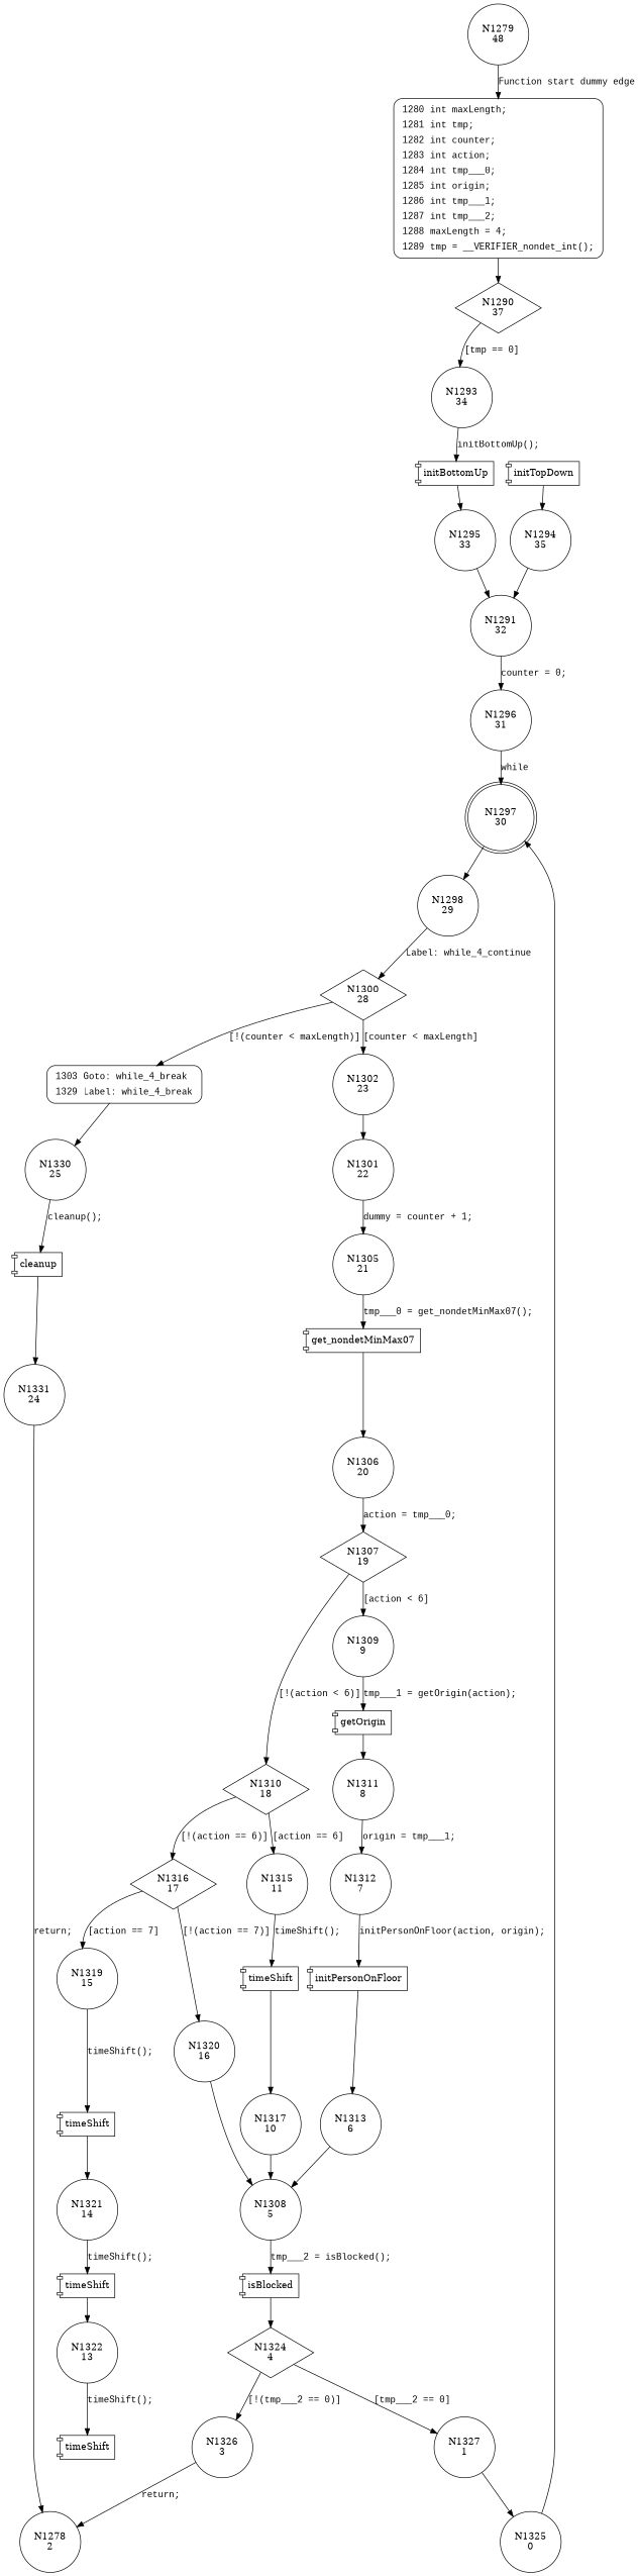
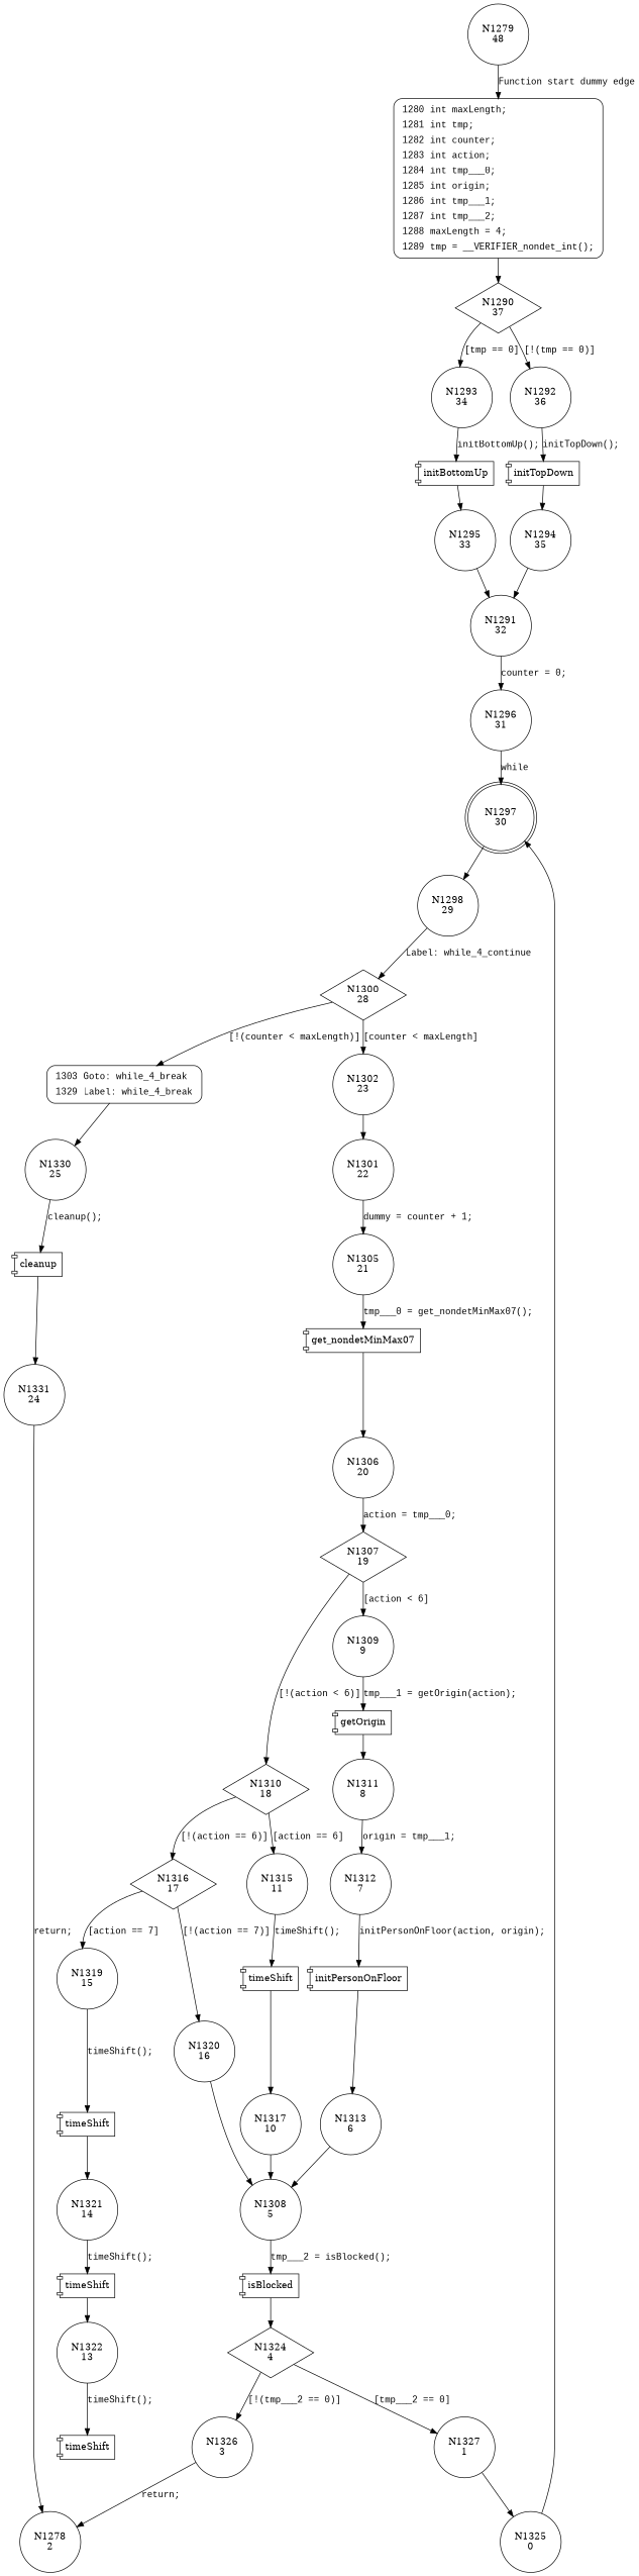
  digraph {
    node [shape=circle]
    edge [fontname="Courier New"]
    n1 [label="N1279\n48"]
    n2 [fillcolor=white fontname="Courier New" label=<<table border="0" cellborder="0" cellpadding="3" bgcolor="white"><tr><td align="right">1280</td><td align="left">int maxLength;</td></tr><tr><td align="right">1281</td><td align="left">int tmp;</td></tr><tr><td align="right">1282</td><td align="left">int counter;</td></tr><tr><td align="right">1283</td><td align="left">int action;</td></tr><tr><td align="right">1284</td><td align="left">int tmp___0;</td></tr><tr><td align="right">1285</td><td align="left">int origin;</td></tr><tr><td align="right">1286</td><td align="left">int tmp___1;</td></tr><tr><td align="right">1287</td><td align="left">int tmp___2;</td></tr><tr><td align="right">1288</td><td align="left">maxLength = 4;</td></tr><tr><td align="right">1289</td><td align="left">tmp = __VERIFIER_nondet_int();</td></tr></table>> penwidth=1 shape=Mrecord style="filled,bold"]
    n3 [label="N1290\n37" shape=diamond]
    n4 [label="N1293\n34"]
+   n5 [label="N1292\n36"]
    n6 [label=initBottomUp shape=component]
    n7 [label=initTopDown shape=component]
    n8 [label="N1295\n33"]
    n9 [label="N1294\n35"]
    n10 [label="N1291\n32"]
    n11 [label="N1296\n31"]
    n12 [label="N1297\n30" shape=doublecircle]
    n13 [label="N1298\n29"]
    n14 [label="N1300\n28" shape=diamond]
    n15 [label="N1302\n23"]
    n16 [fillcolor=white fontname="Courier New" label=<<table border="0" cellborder="0" cellpadding="3" bgcolor="white"><tr><td align="right">1303</td><td align="left">Goto: while_4_break</td></tr><tr><td align="right">1329</td><td align="left">Label: while_4_break</td></tr></table>> penwidth=1 shape=Mrecord style="filled,bold"]
    n17 [label="N1301\n22"]
    n18 [label="N1330\n25"]
    n19 [label="N1305\n21"]
    n20 [label=cleanup shape=component]
    n21 [label="N1331\n24"]
    n22 [label="N1278\n2"]
    n23 [label=get_nondetMinMax07 shape=component]
    n24 [label="N1306\n20"]
    n25 [label="N1307\n19" shape=diamond]
    n26 [label="N1309\n9"]
    n27 [label="N1310\n18" shape=diamond]
    n28 [label=getOrigin shape=component]
    n29 [label="N1315\n11"]
    n30 [label="N1316\n17" shape=diamond]
    n31 [label="N1311\n8"]
    n32 [label=timeShift shape=component]
    n33 [label="N1319\n15"]
    n34 [label="N1320\n16"]
    n35 [label="N1317\n10"]
    n36 [label=timeShift shape=component]
    n37 [label="N1308\n5"]
    n38 [label="N1321\n14"]
    n39 [label=isBlocked shape=component]
    n40 [label="N1324\n4" shape=diamond]
    n41 [label="N1327\n1"]
    n42 [label="N1326\n3"]
    n43 [label="N1325\n0"]
    n44 [label=timeShift shape=component]
    n45 [label="N1322\n13"]
    n46 [label=timeShift shape=component]
    n47 [label="N1312\n7"]
    n48 [label=initPersonOnFloor shape=component]
    n49 [label="N1313\n6"]
    n1 -> n2 [label="Function start dummy edge"]
    n2 -> n3 [fontname=""]
    n3 -> n4 [label="[tmp == 0]"]
+   n3 -> n5 [label="[!(tmp == 0)]"]
    n4 -> n6 [label="initBottomUp();"]
+   n5 -> n7 [label="initTopDown();"]
    n6 -> n8
    n7 -> n9
    n8 -> n10
    n9 -> n10
    n10 -> n11 [label="counter = 0;"]
    n11 -> n12 [label=while]
    n12 -> n13
    n13 -> n14 [label="Label: while_4_continue"]
    n14 -> n15 [label="[counter < maxLength]"]
    n14 -> n16 [label="[!(counter < maxLength)]"]
    n15 -> n17
    n16 -> n18 [fontname=""]
    n17 -> n19 [label="dummy = counter + 1;"]
    n18 -> n20 [label="cleanup();"]
    n19 -> n23 [label="tmp___0 = get_nondetMinMax07();"]
    n20 -> n21
    n21 -> n22 [label="return;"]
    n23 -> n24
    n24 -> n25 [label="action = tmp___0;"]
    n25 -> n26 [label="[action < 6]"]
    n25 -> n27 [label="[!(action < 6)]"]
    n26 -> n28 [label="tmp___1 = getOrigin(action);"]
    n27 -> n29 [label="[action == 6]"]
    n27 -> n30 [label="[!(action == 6)]"]
    n28 -> n31
    n29 -> n32 [label="timeShift();"]
    n30 -> n33 [label="[action == 7]"]
    n30 -> n34 [label="[!(action == 7)]"]
    n31 -> n47 [label="origin = tmp___1;"]
    n32 -> n35
    n33 -> n36 [label="timeShift();"]
    n34 -> n37
    n35 -> n37
    n36 -> n38
    n37 -> n39 [label="tmp___2 = isBlocked();"]
    n38 -> n44 [label="timeShift();"]
    n39 -> n40
    n40 -> n41 [label="[tmp___2 == 0]"]
    n40 -> n42 [label="[!(tmp___2 == 0)]"]
    n41 -> n43
    n42 -> n22 [label="return;"]
    n43 -> n12
    n44 -> n45
    n45 -> n46 [label="timeShift();"]
    n47 -> n48 [label="initPersonOnFloor(action, origin);"]
    n48 -> n49
    n49 -> n37
  }
